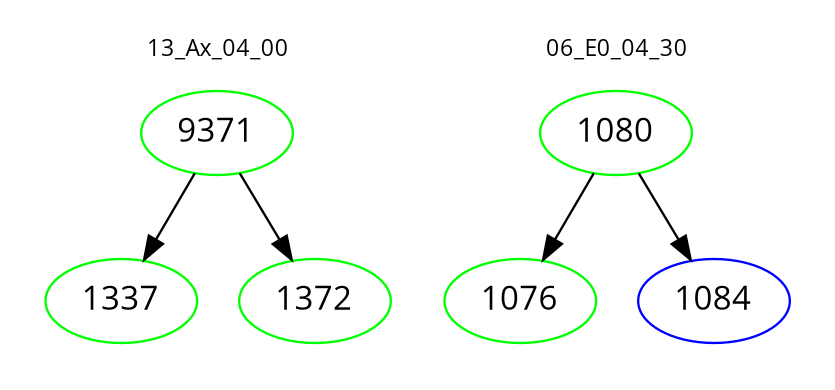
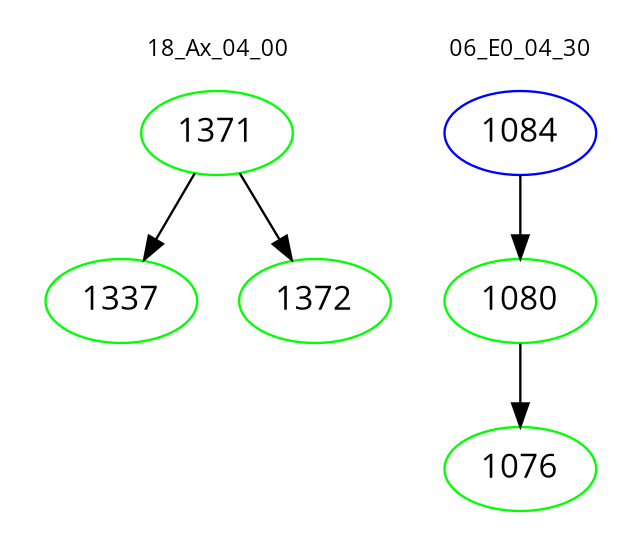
  digraph {
    fontname="Open Sans"
    node [color=green fontname="Open Sans"]
    edge [color=black fontname="Open Sans"]
-   n1 [label=9371]
+   n1 [label=1371]
    n2 [label=1337]
    n3 [label=1372]
    n4 [label=1080]
    n5 [label=1076]
    n6 [color=blue label=1084]
    subgraph cluster_1 {
      color=white
      fontsize=10
-     label="13_Ax_04_00"
+     label="18_Ax_04_00"
      n1
      n2
      n3
    }
    subgraph cluster_2 {
      color=white
      fontsize=10
      label="06_E0_04_30"
      n4
      n5
      n6
    }
    n1 -> n2
    n1 -> n3
    n4 -> n5
-   n4 -> n6
+   n6 -> n4
  }
